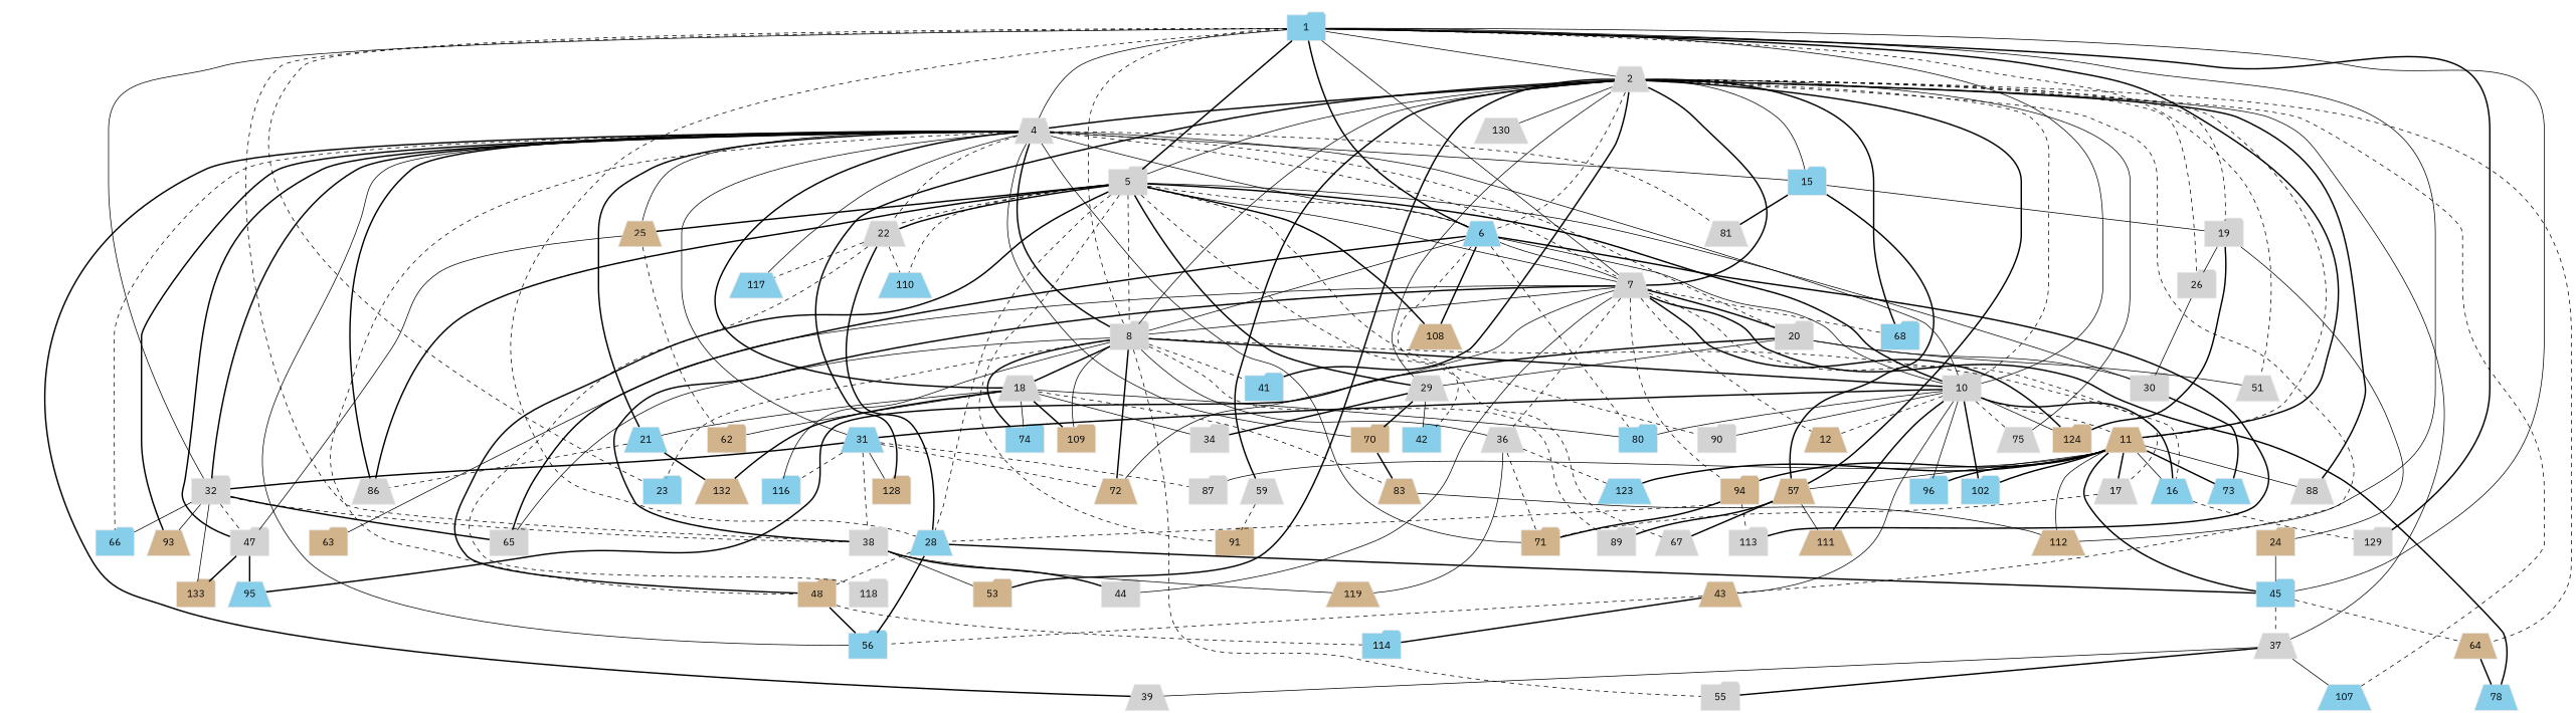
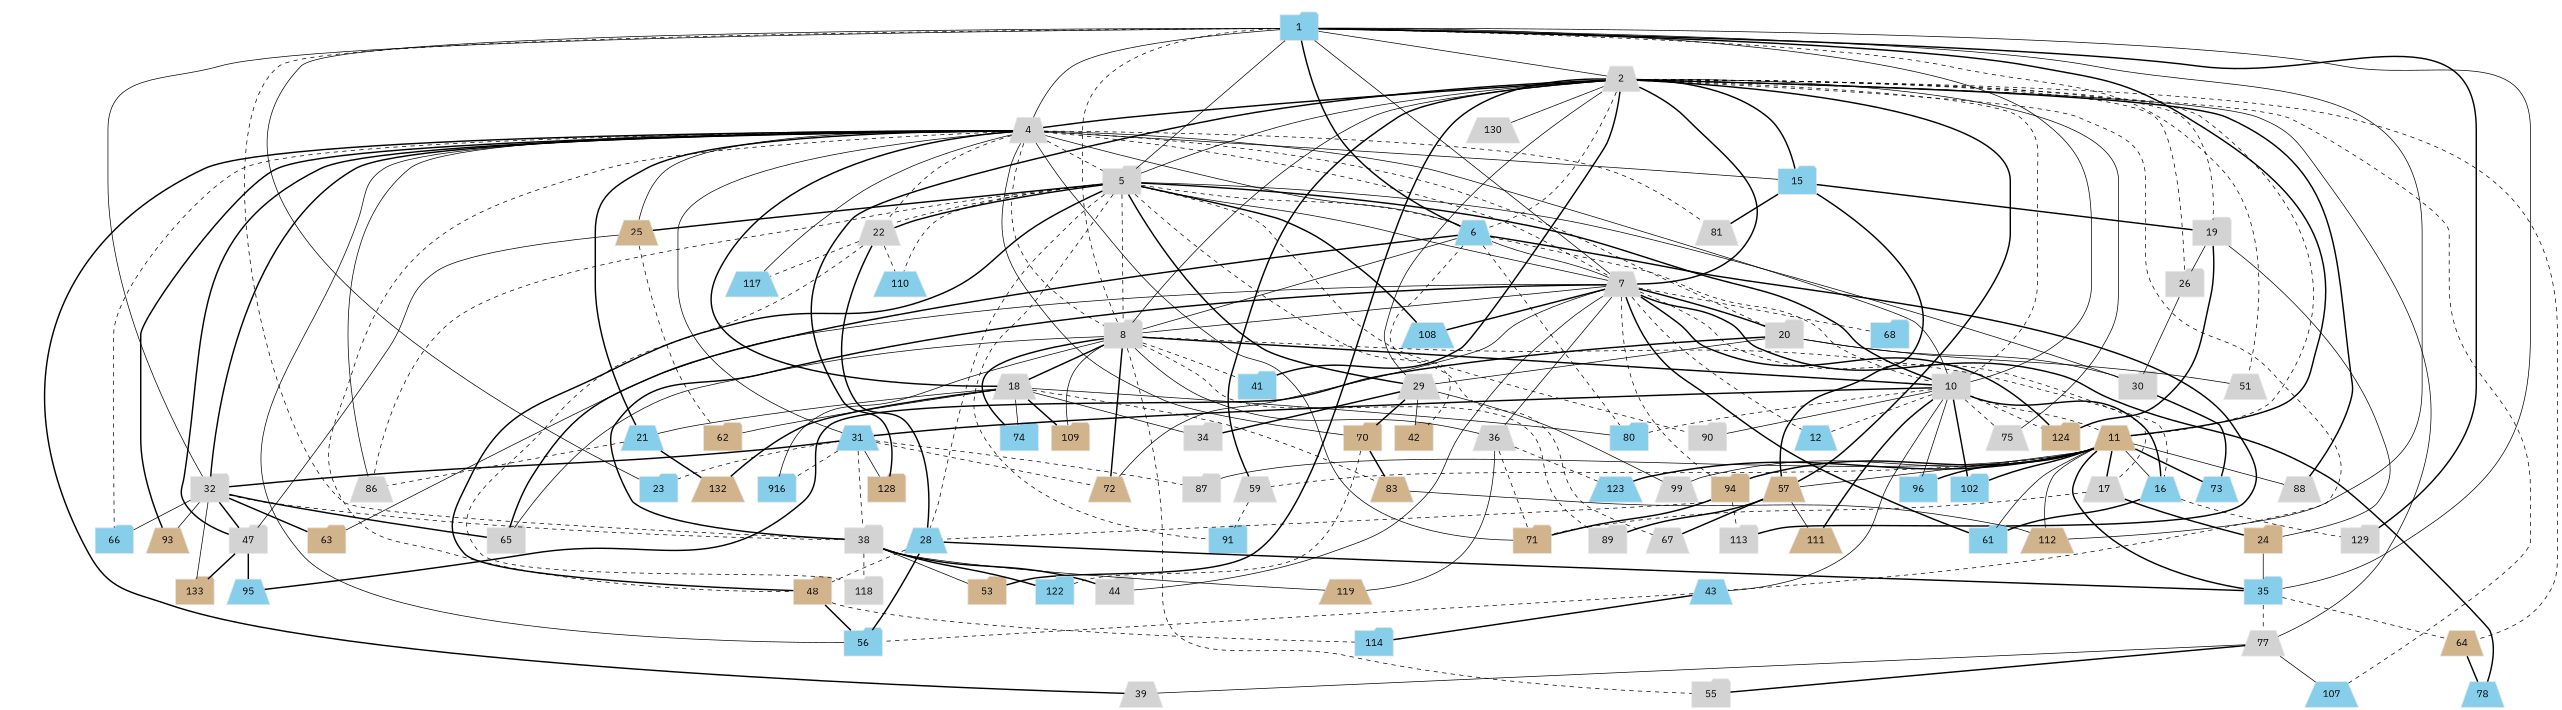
  graph {
    fontname="IBM Plex Sans"
    node [color=gray90 fillcolor=lightgrey fontname="IBM Plex Sans" shape=folder style=filled]
    edge [fontname="IBM Plex Sans" style=bold]
    1 [fillcolor=skyblue super="+60"]
    2 [shape=trapezium super="+3"]
    4 [shape=trapezium super="+9"]
    5 [super="+13"]
    6 [fillcolor=skyblue shape=trapezium super="+27"]
    7 [shape=trapezium super="+34"]
    8 [super="+84"]
    10 [super="+79"]
    11 [fillcolor=tan shape=trapezium super="+77"]
    23 [fillcolor=skyblue super="+46"]
    28 [fillcolor=skyblue shape=trapezium super="+97"]
    32 [super="+45"]
-   35 [fillcolor=skyblue super="+103" label=45]
+   35 [fillcolor=skyblue super="+103"]
    38 [super="+50"]
    51 [shape=trapezium]
    112 [fillcolor=tan shape=trapezium]
    129
    15 [fillcolor=skyblue]
    19
    26
    29 [shape=trapezium super="+76"]
-   37 [shape=trapezium]
+   37 [shape=trapezium label=77]
    41 [fillcolor=skyblue]
-   43 [fillcolor=tan shape=trapezium super="+69"]
+   43 [fillcolor=skyblue shape=trapezium super="+69"]
    53 [fillcolor=tan]
    57 [fillcolor=tan shape=trapezium super="+125"]
    59 [shape=trapezium]
    64 [fillcolor=tan shape=trapezium]
    68 [fillcolor=skyblue]
    75 [shape=trapezium]
    88 [shape=trapezium]
    107 [fillcolor=skyblue shape=trapezium]
    128 [fillcolor=tan]
    130 [shape=trapezium]
    18 [shape=trapezium super="+40"]
    20
    21 [fillcolor=skyblue shape=trapezium]
    22 [shape=trapezium super="+85"]
    25 [fillcolor=tan shape=trapezium super="+94"]
    31 [fillcolor=skyblue shape=trapezium super="+121"]
    39 [shape=trapezium]
    47 [super="+49"]
    48 [fillcolor=tan super="+115"]
    56 [fillcolor=skyblue super="+58"]
    66 [fillcolor=skyblue]
    70 [fillcolor=tan]
    71 [fillcolor=tan]
    81 [shape=trapezium]
    86 [shape=trapezium super="+131"]
    93 [fillcolor=tan shape=trapezium]
    117 [fillcolor=skyblue shape=trapezium]
    30 [super="+52"]
    67 [shape=trapezium]
    90
-   91 [fillcolor=tan]
-   108 [fillcolor=tan shape=trapezium]
+   91 [fillcolor=skyblue]
+   108 [fillcolor=skyblue shape=trapezium]
    110 [fillcolor=skyblue shape=trapezium]
-   42 [fillcolor=skyblue]
+   42 [fillcolor=tan]
    65 [super="+100"]
    80 [fillcolor=skyblue super="+98"]
    113
-   12 [fillcolor=tan shape=trapezium]
+   12 [fillcolor=skyblue shape=trapezium]
    n63 [fillcolor=tan label=94 super="+92"]
    17 [shape=trapezium super="+104"]
    36 [shape=trapezium super="+106"]
    44
+   61 [fillcolor=skyblue super="+105"]
    63 [fillcolor=tan]
    72 [fillcolor=tan shape=trapezium]
    78 [fillcolor=skyblue shape=trapezium]
    124 [fillcolor=tan super="+127"]
    16 [fillcolor=skyblue shape=trapezium super="+33"]
    55
    74 [fillcolor=skyblue]
    89
    109 [fillcolor=tan]
-   116 [fillcolor=skyblue]
+   116 [fillcolor=skyblue label=916]
    96 [fillcolor=skyblue]
    102 [fillcolor=skyblue]
    111 [fillcolor=tan shape=trapezium]
    73 [fillcolor=skyblue shape=trapezium]
    87
+   99 [shape=trapezium]
    123 [fillcolor=skyblue shape=trapezium]
    133 [fillcolor=tan]
    118
    119 [fillcolor=tan shape=trapezium]
+   122 [fillcolor=skyblue]
    24 [fillcolor=tan super="+82"]
    n90 [label=34]
    114 [fillcolor=skyblue]
    62 [fillcolor=tan]
    83 [fillcolor=tan shape=trapezium super="+126"]
    132 [fillcolor=tan shape=trapezium]
    95 [fillcolor=skyblue shape=trapezium]
    1 -- 2 [style=solid weight=2]
    1 -- 4 [style=solid weight=2]
-   1 -- 5
+   1 -- 5 [style=solid]
    1 -- 6
    1 -- 7 [style=solid]
    1 -- 8 [style=dashed]
    1 -- 10 [style=solid]
    1 -- 11
-   1 -- 23 [style=dashed]
-   1 -- 28 [style=dashed]
+   1 -- 23 [style=solid]
    1 -- 32 [style=solid weight=2]
    1 -- 35 [style=solid]
    1 -- 38 [style=dashed]
    1 -- 51 [style=dashed]
    1 -- 112 [style=solid]
    1 -- 129
    2 -- 4 [weight=4]
    2 -- 5 [style=solid weight=2]
    2 -- 6 [style=dashed weight=2]
    2 -- 7 [weight=3]
    2 -- 8 [style=solid weight=2]
    2 -- 10 [style=dashed weight=2]
    2 -- 11 [style=dashed]
-   2 -- 15 [style=solid]
+   2 -- 15
    2 -- 19 [style=dashed]
    2 -- 26 [style=dashed]
    2 -- 29 [style=solid]
    2 -- 37 [style=solid]
    2 -- 41
    2 -- 43 [style=dashed]
    2 -- 53
    2 -- 57
    2 -- 59
    2 -- 64 [style=dashed]
-   2 -- 68
    2 -- 75 [style=solid]
    2 -- 88
    2 -- 107 [style=dashed]
    2 -- 128
    2 -- 130 [style=solid weight=2]
+   4 -- 5 [style=dashed weight=3]
    4 -- 6 [style=solid weight=2]
    4 -- 7 [style=dashed weight=2]
-   4 -- 8 [weight=2]
+   4 -- 8 [style=dashed weight=2]
    4 -- 10 [style=solid weight=2]
    4 -- 32
    4 -- 15 [style=solid]
    4 -- 18
    4 -- 20 [style=dashed]
    4 -- 21
    4 -- 22 [style=dashed]
    4 -- 25 [style=solid weight=2]
    4 -- 31 [style=solid]
    4 -- 39
    4 -- 47
    4 -- 48 [style=dashed]
    4 -- 56 [style=solid]
    4 -- 66 [style=dashed]
    4 -- 70 [style=solid]
    4 -- 71 [style=solid]
    4 -- 81 [style=dashed]
-   4 -- 86
+   4 -- 86 [style=solid]
    4 -- 93
    4 -- 117 [style=solid]
    5 -- 6 [style=dashed]
    5 -- 7 [style=solid]
    5 -- 8 [style=dashed]
    5 -- 10
    5 -- 28 [style=dashed]
    5 -- 29
    5 -- 22 [style=dashed]
    5 -- 22
    5 -- 25
    5 -- 48
-   5 -- 86
+   5 -- 86 [style=dashed]
    5 -- 30 [style=solid]
    5 -- 67 [style=dashed]
    5 -- 90 [style=dashed]
    5 -- 91 [style=dashed]
    5 -- 108
    5 -- 110 [style=dashed]
    6 -- 7 [style=solid]
    6 -- 8 [style=solid weight=2]
-   6 -- 10 [style=solid]
+   6 -- 10 [style=dashed]
    6 -- 42 [style=dashed]
    6 -- 65
    6 -- 80 [style=dashed]
    6 -- 113
    7 -- 8 [style=solid]
    7 -- 38
    7 -- 68 [style=dashed]
    7 -- 20
-   6 -- 108
+   7 -- 108
    7 -- 12 [style=dashed]
    7 -- n63 [style=dashed]
    7 -- 17 [style=dashed]
-   7 -- 36 [style=dashed]
+   7 -- 36 [style=solid]
    7 -- 44 [style=solid]
+   7 -- 61
    7 -- 63 [style=solid]
    7 -- 72 [style=solid]
    7 -- 78
    7 -- 124
    8 -- 10
-   8 -- 23 [style=dashed weight=2]
+   31 -- 23 [style=dashed weight=2]
    8 -- 41 [style=dashed]
    8 -- 18 [weight=2]
    8 -- 65 [style=solid]
    8 -- 36 [style=solid]
    8 -- 72
    8 -- 16 [style=dashed]
    8 -- 55 [style=dashed]
    8 -- 74
    8 -- 89 [style=dashed]
    8 -- 109 [style=solid]
    8 -- 116 [style=solid]
    10 -- 11 [style=dashed weight=2]
    10 -- 43 [style=solid]
    10 -- 75 [style=dashed]
    10 -- 31
    10 -- 90 [style=solid]
-   10 -- 80 [style=solid]
+   10 -- 80 [style=dashed]
    10 -- 12 [style=dashed]
-   10 -- 124 [style=solid]
+   10 -- 124 [style=dashed]
    10 -- 16
    10 -- 96 [style=solid]
    10 -- 102
    10 -- 111
    11 -- 35
    11 -- 112 [style=solid]
    11 -- 57 [style=solid]
+   11 -- 59 [style=dashed]
    11 -- 88 [style=solid]
    11 -- n63
    11 -- 17
+   11 -- 61 [style=solid]
    11 -- 16 [style=solid]
    11 -- 96
    11 -- 102
    11 -- 73
    11 -- 87 [style=solid]
+   11 -- 99 [style=solid]
    11 -- 123
    28 -- 35
    28 -- 48 [style=dashed]
    28 -- 56
    32 -- 38 [style=dashed]
-   32 -- 47 [style=dashed]
+   32 -- 47
    32 -- 66 [style=solid]
    32 -- 93 [style=solid]
    32 -- 65
+   32 -- 63
    32 -- 133 [style=solid]
    35 -- 37 [style=dashed]
    35 -- 64 [style=dashed]
    38 -- 53 [style=solid]
    38 -- 44
+   38 -- 118 [style=dashed]
    38 -- 119 [style=solid]
-   15 -- 19 [style=solid]
+   38 -- 122
+   15 -- 19
    15 -- 57
    15 -- 81
    19 -- 26 [style=solid]
    19 -- 124
    19 -- 24 [style=solid]
    26 -- 30 [style=solid]
    29 -- 70
    29 -- 42 [style=solid]
+   29 -- 99 [style=solid]
    29 -- n90
    37 -- 107 [style=solid]
    37 -- 39 [style=solid]
    37 -- 55
    43 -- 56 [style=dashed]
    43 -- 114
    57 -- 67
    57 -- 89
    57 -- 111 [style=solid]
    59 -- 91 [style=dashed]
    64 -- 78
    18 -- 21 [style=solid]
    18 -- 80 [style=solid]
    18 -- 74 [style=solid]
    18 -- 109
    18 -- n90 [style=solid]
    18 -- 62 [style=solid]
    18 -- 83 [style=dashed]
    18 -- 132
    20 -- 51 [style=solid]
    20 -- 29 [style=solid]
    20 -- 30 [style=solid]
    20 -- 95
    21 -- 86 [style=dashed]
    21 -- 132
    22 -- 28
    22 -- 117 [style=dashed]
    22 -- 110 [style=dashed]
    22 -- 118 [style=dashed]
    25 -- 47 [style=solid]
    25 -- 62 [style=dashed]
    31 -- 32
    31 -- 38 [style=dashed]
    31 -- 128 [style=solid]
    31 -- 72 [style=dashed]
    31 -- 116 [style=dashed]
    31 -- 87 [style=dashed]
    47 -- 133
    47 -- 95
    48 -- 56
    48 -- 114 [style=dashed]
+   70 -- 122 [style=dashed]
    70 -- 83
    30 -- 73
    n63 -- 28 [style=dashed]
    n63 -- 71
    n63 -- 113 [style=dashed]
    17 -- 71 [style=dashed]
+   17 -- 24
    36 -- 71 [style=dashed]
    36 -- 123 [style=dashed]
    36 -- 119 [style=solid]
    16 -- 129 [style=dashed]
+   16 -- 61
    24 -- 35 [style=solid]
    83 -- 112 [style=solid]
  }
